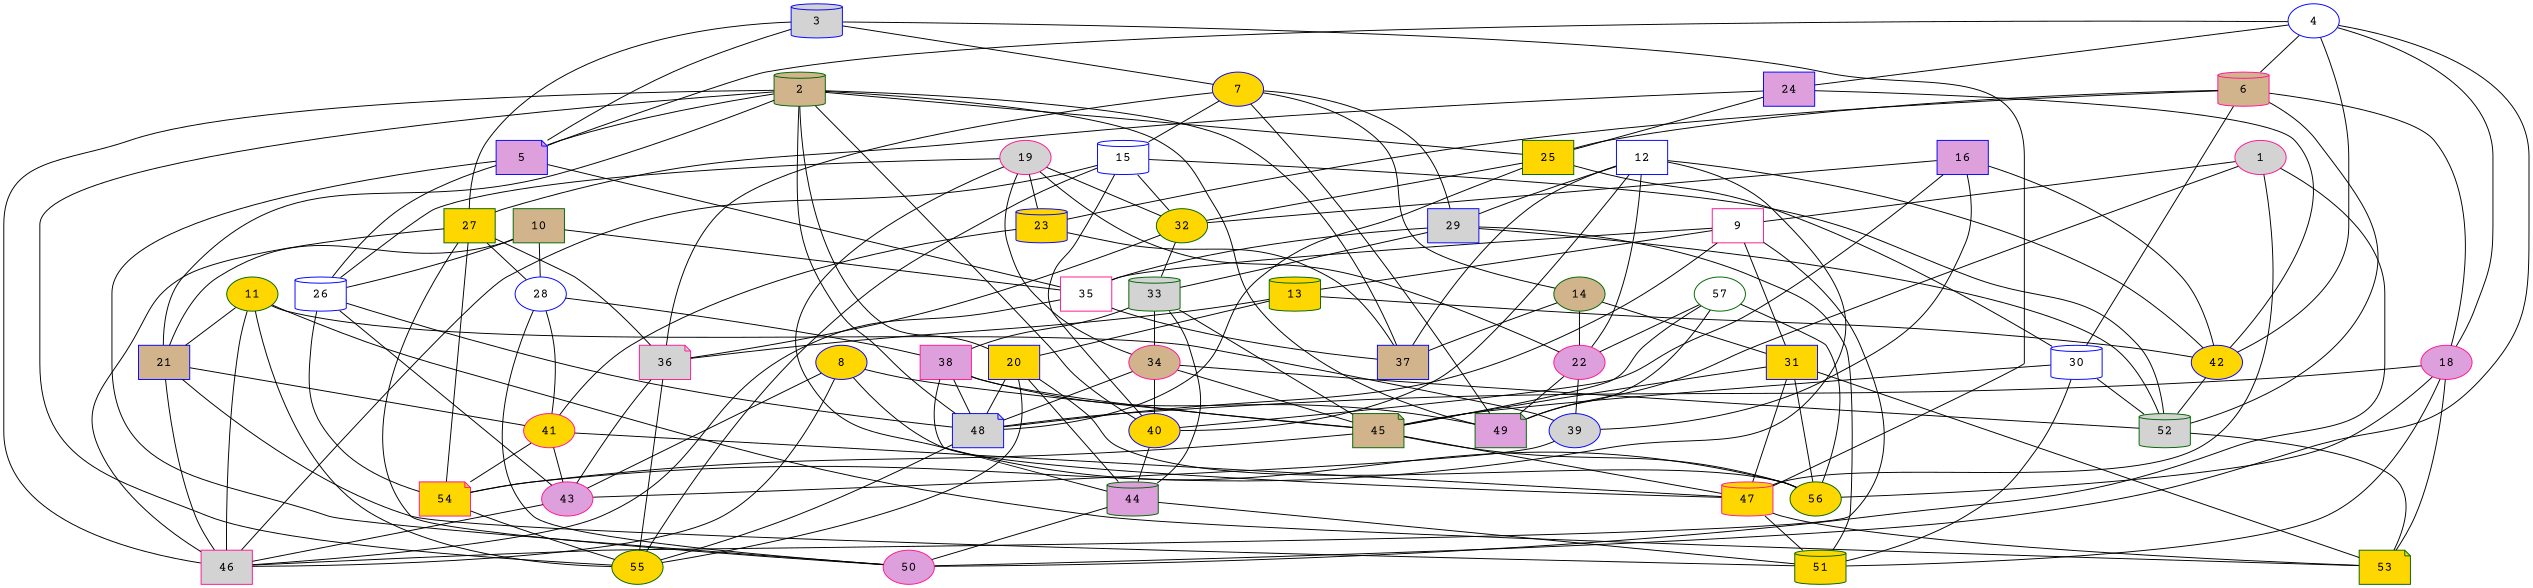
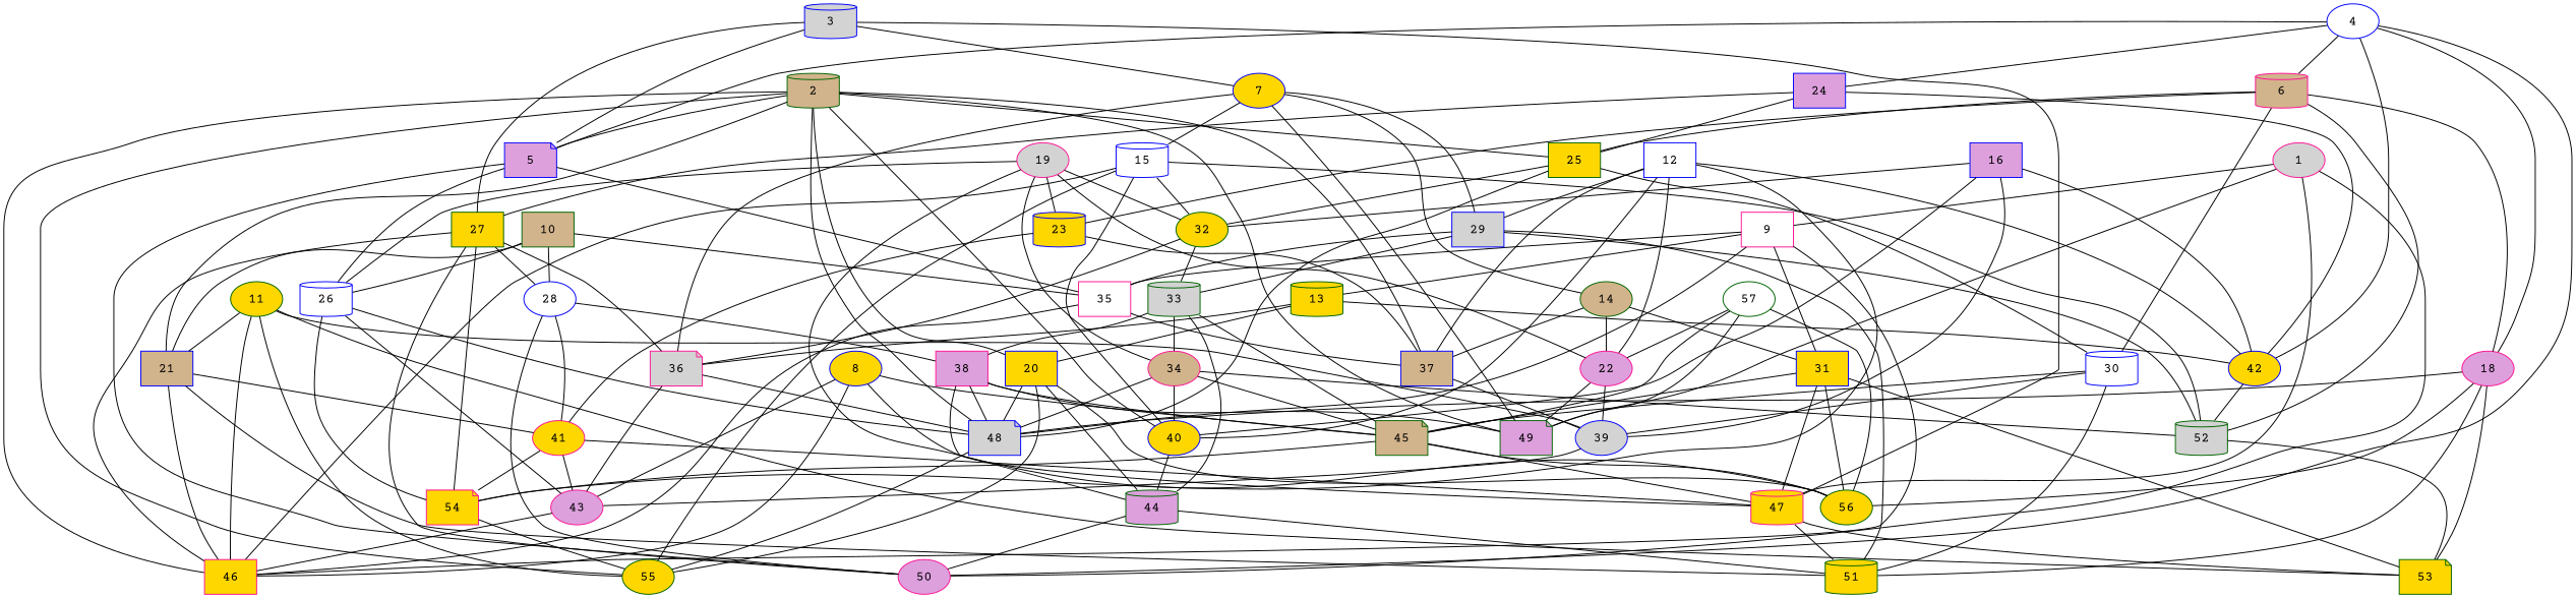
  graph {
    fontname="Courier Prime"
    node [color=blue fillcolor=gold fontname="Courier Prime" shape=ellipse style=filled]
    edge [fontname="Courier Prime" weight=1.0]
    1 [color=deeppink fillcolor=lightgrey]
    9 [color=deeppink fillcolor=white shape=box]
    47 [color=deeppink shape=cylinder]
    49 [color=darkgreen fillcolor=plum shape=note]
    50 [color=deeppink fillcolor=plum]
-   46 [color=deeppink fillcolor=lightgrey shape=box]
+   46 [color=deeppink shape=box]
    48 [fillcolor=lightgrey shape=note]
    35 [color=deeppink fillcolor=white shape=box]
    13 [color=darkgreen shape=cylinder]
    31 [shape=box]
    53 [color=darkgreen shape=note]
    51 [color=darkgreen shape=cylinder]
    2 [color=darkgreen fillcolor=tan shape=cylinder]
    5 [fillcolor=plum shape=note]
    20 [shape=box]
    21 [fillcolor=tan shape=box]
    25 [color=darkgreen shape=box]
    37 [fillcolor=tan shape=box]
    40
    55 [color=darkgreen]
    26 [fillcolor=white shape=cylinder]
    56 [color=darkgreen]
    44 [color=darkgreen fillcolor=plum shape=cylinder]
    41 [color=deeppink]
    30 [fillcolor=white shape=cylinder]
    32 [color=darkgreen]
    39 [fillcolor=lightgrey]
    3 [fillcolor=lightgrey shape=cylinder]
    7
    27 [color=darkgreen shape=box]
    14 [color=darkgreen fillcolor=tan]
    15 [fillcolor=white shape=cylinder]
    29 [fillcolor=lightgrey shape=box]
    36 [color=deeppink fillcolor=lightgrey shape=note]
    28 [fillcolor=white]
    54 [color=deeppink shape=note]
    4 [fillcolor=white]
    6 [color=deeppink fillcolor=tan shape=cylinder]
    18 [color=deeppink fillcolor=plum]
    24 [fillcolor=plum shape=box]
    42
    23 [shape=cylinder]
    52 [color=darkgreen fillcolor=lightgrey shape=cylinder]
    43 [color=deeppink fillcolor=plum]
    45 [color=darkgreen fillcolor=tan shape=note]
    22 [color=deeppink fillcolor=plum]
    33 [color=darkgreen fillcolor=lightgrey shape=cylinder]
    8
    10 [color=darkgreen fillcolor=tan shape=box]
    38 [color=deeppink fillcolor=plum shape=box]
    11 [color=darkgreen]
    12 [fillcolor=white shape=box]
    16 [fillcolor=plum shape=box]
    n54 [color=darkgreen fillcolor=white label=57]
    19 [color=deeppink fillcolor=lightgrey]
    34 [color=deeppink fillcolor=tan]
    1 -- 9
    1 -- 47
    1 -- 49
    1 -- 50
    9 -- 46
    9 -- 48
    9 -- 35
    9 -- 13
    9 -- 31
    47 -- 53
    47 -- 51
    48 -- 55
    35 -- 46
    35 -- 37
    13 -- 20
    13 -- 36
    13 -- 42
    31 -- 47
    31 -- 53
    31 -- 56
    31 -- 45
    2 -- 49
    2 -- 46
    2 -- 48
    2 -- 5
    2 -- 20
    2 -- 21
    2 -- 25
    2 -- 37
    2 -- 40
    2 -- 55
    5 -- 50
    5 -- 35
    5 -- 26
    20 -- 48
    20 -- 55
    20 -- 56
    20 -- 44
    21 -- 46
    21 -- 51
    21 -- 41
    25 -- 48
    25 -- 30
    25 -- 32
+   37 -- 39
    40 -- 44
    26 -- 48
    26 -- 54
    26 -- 43
    44 -- 50
    44 -- 51
    41 -- 47
    41 -- 54
    41 -- 43
    30 -- 51
-   30 -- 52
+   30 -- 39
    30 -- 45
    32 -- 36
    32 -- 33
    39 -- 43
    3 -- 47
    3 -- 5
    3 -- 7
    3 -- 27
    7 -- 49
    7 -- 14
    7 -- 15
    7 -- 29
    7 -- 36
    27 -- 50
    27 -- 46
    27 -- 36
    27 -- 28
    27 -- 54
    14 -- 31
    14 -- 37
    14 -- 22
    15 -- 46
    15 -- 40
    15 -- 55
    15 -- 32
    15 -- 52
    29 -- 35
    29 -- 51
    29 -- 52
    29 -- 33
-   36 -- 55
+   36 -- 48
    36 -- 43
    28 -- 50
    28 -- 41
    28 -- 38
    54 -- 55
    4 -- 50
    4 -- 5
    4 -- 6
    4 -- 18
    4 -- 24
    4 -- 42
    6 -- 25
    6 -- 30
    6 -- 18
    6 -- 23
    6 -- 52
    18 -- 48
    18 -- 53
    18 -- 51
    18 -- 56
    24 -- 25
    24 -- 27
    24 -- 42
    42 -- 52
    23 -- 37
    23 -- 41
    52 -- 53
    43 -- 46
    45 -- 47
    45 -- 56
    45 -- 54
    22 -- 49
    22 -- 39
    33 -- 44
    33 -- 45
    33 -- 38
    33 -- 34
    8 -- 47
    8 -- 46
    8 -- 43
    8 -- 45
    10 -- 35
    10 -- 21
    10 -- 26
    10 -- 28
    38 -- 49
    38 -- 48
    38 -- 44
    38 -- 45
    11 -- 46 [weight=2.0]
    11 -- 53
    11 -- 21
    11 -- 55
    11 -- 39
    12 -- 37
    12 -- 40
    12 -- 29
    12 -- 54
    12 -- 42
    12 -- 22
    16 -- 40
    16 -- 32
    16 -- 39
    16 -- 42
    n54 -- 49
    n54 -- 56
    n54 -- 45
    n54 -- 22
    19 -- 26
    19 -- 56
    19 -- 32
    19 -- 23
    19 -- 22
    19 -- 34
    34 -- 48
    34 -- 40
    34 -- 52
    34 -- 45
  }
